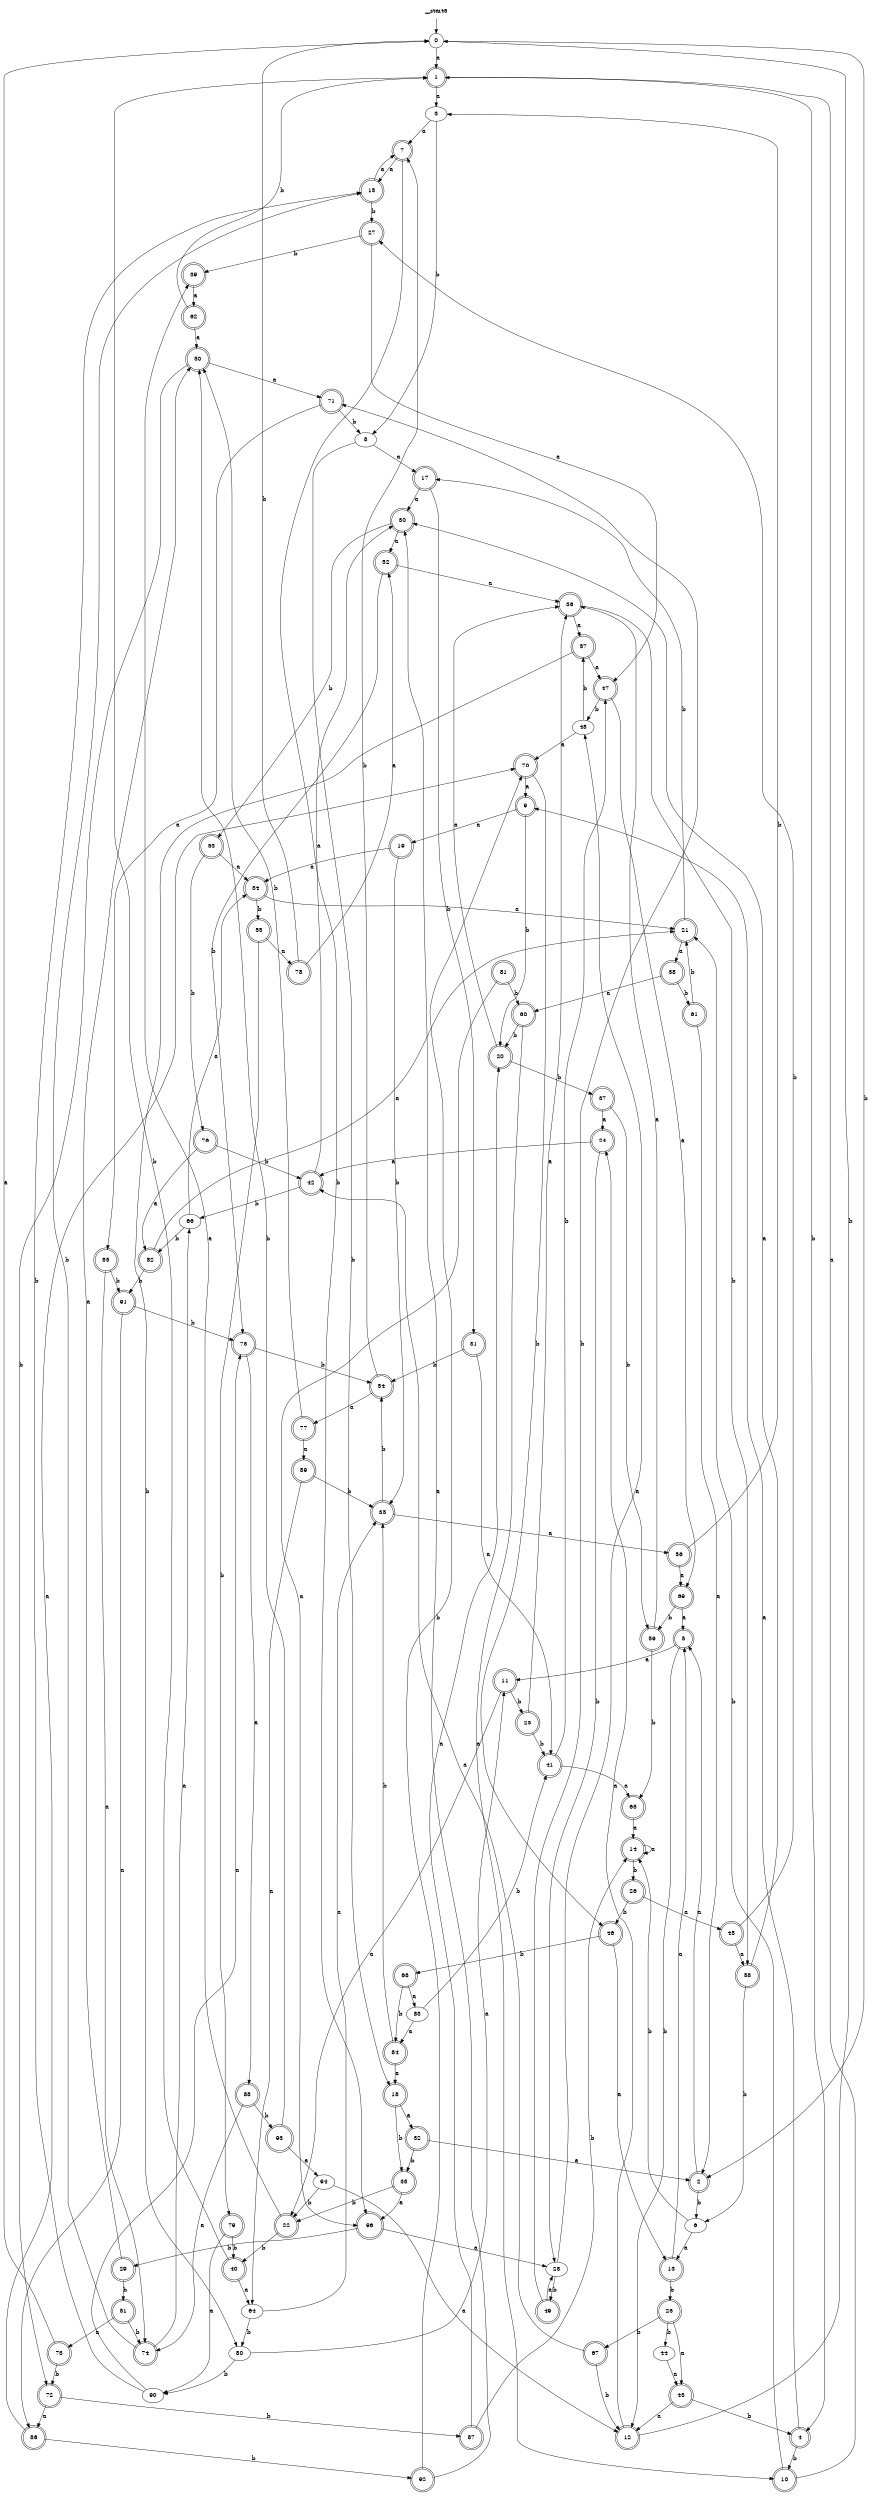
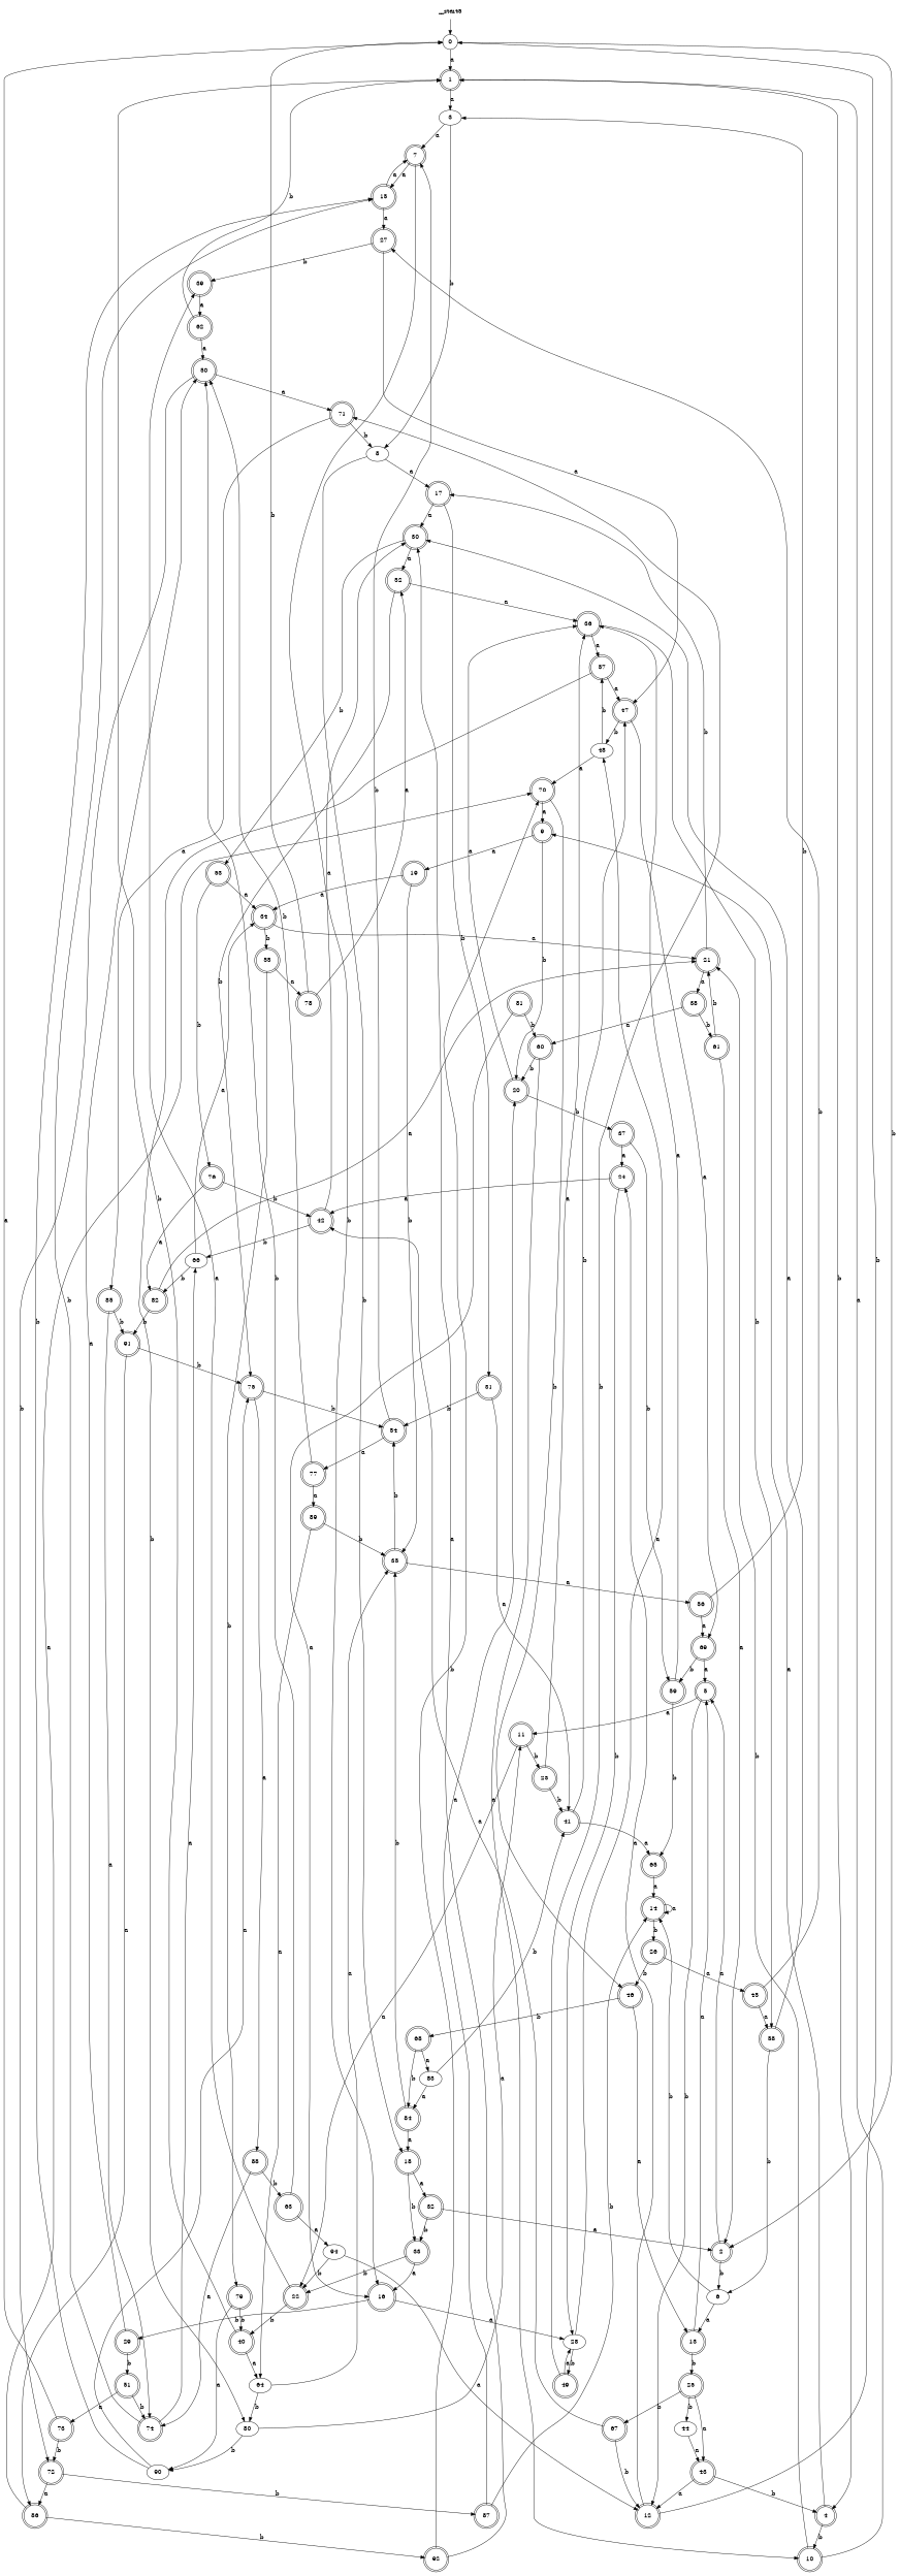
  digraph {
    node [shape=doublecircle]
    n1 [label=__start5 shape=none]
    0 [shape=circle]
    1
    2
    3 [shape=""]
    4
    5
    6 [shape=""]
    7
    8 [shape=""]
    9
    10
    11
    12
    13
    14
    15
-   16 [label=96]
+   16
    17
    18
    19
    20
    21
    22
    23
    24
    25
    26
    27
    28 [shape=""]
    29
    30
    31
    32
    33
    34
    35
    36
    37
    38
    39
    40
    41
    42
    43
    44 [shape=""]
    67
    45
    46
    47
    48 [shape=""]
    49
    50
    51
    52
    53
    54
    55
    56
    57
    58
    59
    60
    61
    62
    64 [shape=""]
    65
    66 [shape=""]
    68
    69
    70
    71
    72
    73
    74
    75
    76
    77
    78
    79
    80 [shape=""]
    82
    83 [shape=""]
    84
    85
    86
    87
    88
    89
    90 [shape=""]
    81
    91
    92
-   93
+   93 [label=63]
    94 [shape=""]
    n1 -> 0
    0 -> 1 [label=a]
    0 -> 2 [label=b]
    1 -> 3 [label=a]
    1 -> 4 [label=b]
    2 -> 5 [label=a]
    2 -> 6 [label=b]
    3 -> 7 [label=a]
    3 -> 8 [label=b]
    4 -> 9 [label=a]
    4 -> 10 [label=b]
    5 -> 11 [label=a]
    5 -> 12 [label=b]
    6 -> 13 [label=a]
    6 -> 14 [label=b]
    7 -> 15 [label=a]
    7 -> 16 [label=b]
    8 -> 17 [label=a]
    8 -> 18 [label=b]
    9 -> 19 [label=a]
    9 -> 20 [label=b]
    10 -> 1 [label=a]
    10 -> 21 [label=b]
    11 -> 22 [label=a]
    11 -> 23 [label=b]
    12 -> 0 [label=b]
    12 -> 24 [label=a]
    13 -> 5 [label=a]
    13 -> 25 [label=b]
    14 -> 14 [label=a]
    14 -> 26 [label=b]
    15 -> 7 [label=a]
-   15 -> 27 [label=b]
+   15 -> 27 [label=a]
    16 -> 28 [label=a]
    16 -> 29 [label=b]
    17 -> 30 [label=a]
    17 -> 31 [label=b]
    18 -> 32 [label=a]
    18 -> 33 [label=b]
    19 -> 34 [label=a]
    19 -> 35 [label=b]
    20 -> 36 [label=a]
    20 -> 37 [label=b]
    21 -> 17 [label=b]
    21 -> 38 [label=a]
    22 -> 39 [label=a]
    22 -> 40 [label=b]
    23 -> 36 [label=a]
    23 -> 41 [label=b]
    24 -> 28 [label=b]
    24 -> 42 [label=a]
    25 -> 43 [label=a]
    25 -> 44 [label=b]
    25 -> 67 [label=b]
    26 -> 45 [label=a]
    26 -> 46 [label=b]
    27 -> 39 [label=b]
    27 -> 47 [label=a]
    28 -> 48 [label=a]
    28 -> 49 [label=b]
    29 -> 50 [label=a]
    29 -> 51 [label=b]
    30 -> 52 [label=a]
    30 -> 53 [label=b]
    31 -> 41 [label=a]
    31 -> 54 [label=b]
    32 -> 2 [label=a]
    32 -> 33 [label=b]
    33 -> 16 [label=a]
    33 -> 22 [label=b]
    34 -> 21 [label=a]
    34 -> 55 [label=b]
    35 -> 54 [label=b]
    35 -> 56 [label=a]
    36 -> 57 [label=a]
    36 -> 58 [label=b]
    37 -> 24 [label=a]
    37 -> 59 [label=b]
    38 -> 60 [label=a]
    38 -> 61 [label=b]
    39 -> 62 [label=a]
    40 -> 1 [label=b]
    40 -> 64 [label=a]
    41 -> 47 [label=b]
    41 -> 65 [label=a]
    42 -> 30 [label=a]
    42 -> 66 [label=b]
    43 -> 4 [label=b]
    43 -> 12 [label=a]
    44 -> 43 [label=a]
    67 -> 12 [label=b]
    67 -> 42 [label=a]
    45 -> 27 [label=b]
    45 -> 58 [label=a]
    46 -> 13 [label=a]
    46 -> 68 [label=b]
    47 -> 48 [label=b]
    47 -> 69 [label=a]
    48 -> 57 [label=b]
    48 -> 70 [label=a]
    49 -> 28 [label=a]
    49 -> 71 [label=b]
    50 -> 71 [label=a]
    50 -> 72 [label=b]
    51 -> 73 [label=a]
    51 -> 74 [label=b]
    52 -> 36 [label=a]
    52 -> 75 [label=b]
    53 -> 34 [label=a]
    53 -> 76 [label=b]
    54 -> 7 [label=b]
    54 -> 77 [label=a]
    55 -> 78 [label=a]
    55 -> 79 [label=b]
    56 -> 3 [label=b]
    56 -> 69 [label=a]
    57 -> 47 [label=a]
    57 -> 80 [label=b]
    58 -> 6 [label=b]
    58 -> 30 [label=a]
    59 -> 36 [label=a]
    59 -> 65 [label=b]
    60 -> 10 [label=a]
    60 -> 20 [label=b]
    61 -> 2 [label=a]
    61 -> 21 [label=b]
    62 -> 1 [label=b]
    62 -> 50 [label=a]
    64 -> 35 [label=a]
    64 -> 80 [label=b]
    65 -> 14 [label=a]
    66 -> 34 [label=a]
    66 -> 82 [label=b]
    68 -> 83 [label=a]
    68 -> 84 [label=b]
    69 -> 5 [label=a]
    69 -> 59 [label=b]
    70 -> 9 [label=a]
    70 -> 46 [label=b]
    71 -> 8 [label=b]
    71 -> 85 [label=a]
    72 -> 86 [label=a]
    72 -> 87 [label=b]
    73 -> 0 [label=a]
    73 -> 72 [label=b]
    74 -> 15 [label=b]
    74 -> 66 [label=a]
    75 -> 54 [label=b]
    75 -> 88 [label=a]
    76 -> 42 [label=b]
    76 -> 82 [label=a]
    77 -> 50 [label=b]
    77 -> 89 [label=a]
    78 -> 0 [label=b]
    78 -> 52 [label=a]
    79 -> 40 [label=b]
    79 -> 90 [label=a]
    80 -> 11 [label=a]
    80 -> 90 [label=b]
    82 -> 21 [label=a]
    82 -> 91 [label=b]
    83 -> 41 [label=b]
    83 -> 84 [label=a]
    84 -> 18 [label=a]
    84 -> 35 [label=b]
    85 -> 74 [label=a]
    85 -> 91 [label=b]
    86 -> 70 [label=a]
    86 -> 92 [label=b]
    87 -> 14 [label=b]
    87 -> 20 [label=a]
    88 -> 74 [label=a]
    88 -> 93 [label=b]
    89 -> 35 [label=b]
    89 -> 64 [label=a]
    90 -> 15 [label=b]
    90 -> 75 [label=a]
    81 -> 16 [label=a]
    81 -> 60 [label=b]
    91 -> 75 [label=b]
    91 -> 86 [label=a]
    92 -> 30 [label=a]
    92 -> 70 [label=b]
    93 -> 50 [label=b]
    93 -> 94 [label=a]
    94 -> 12 [label=a]
    94 -> 22 [label=b]
  }
